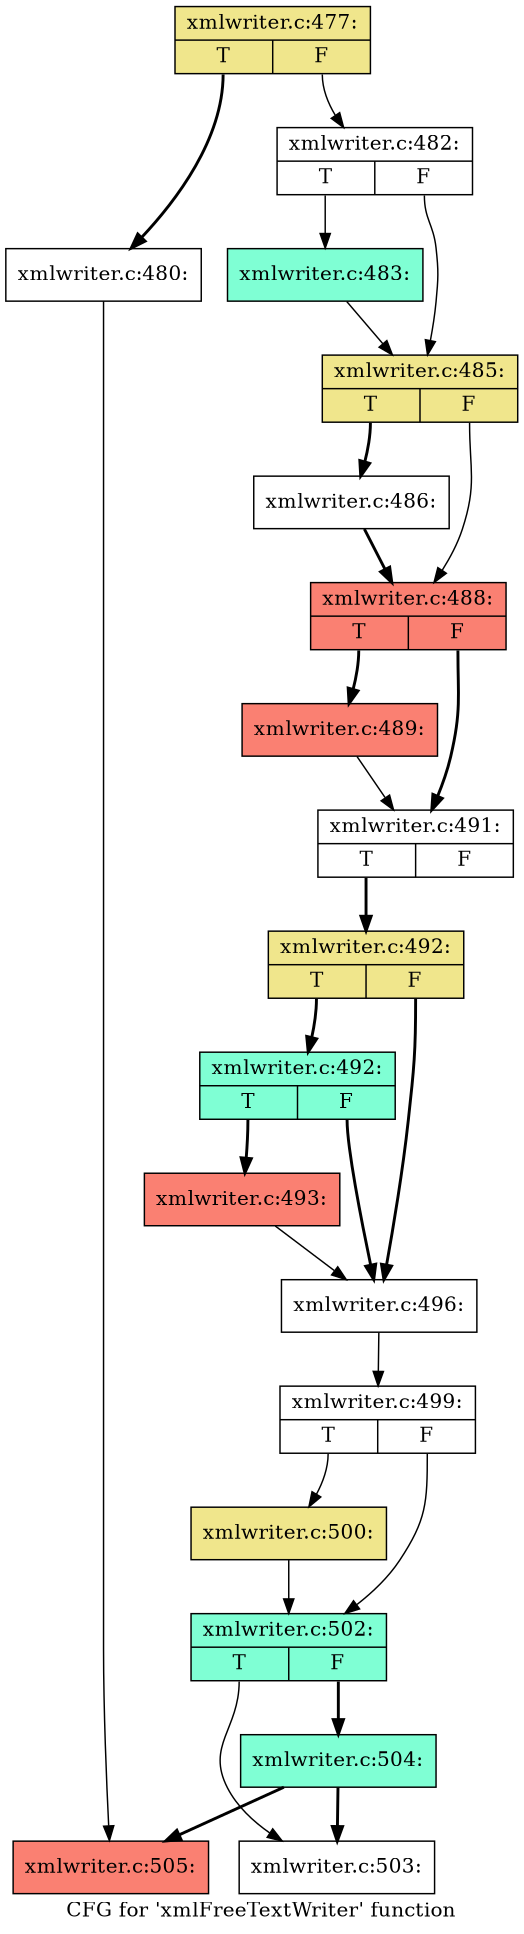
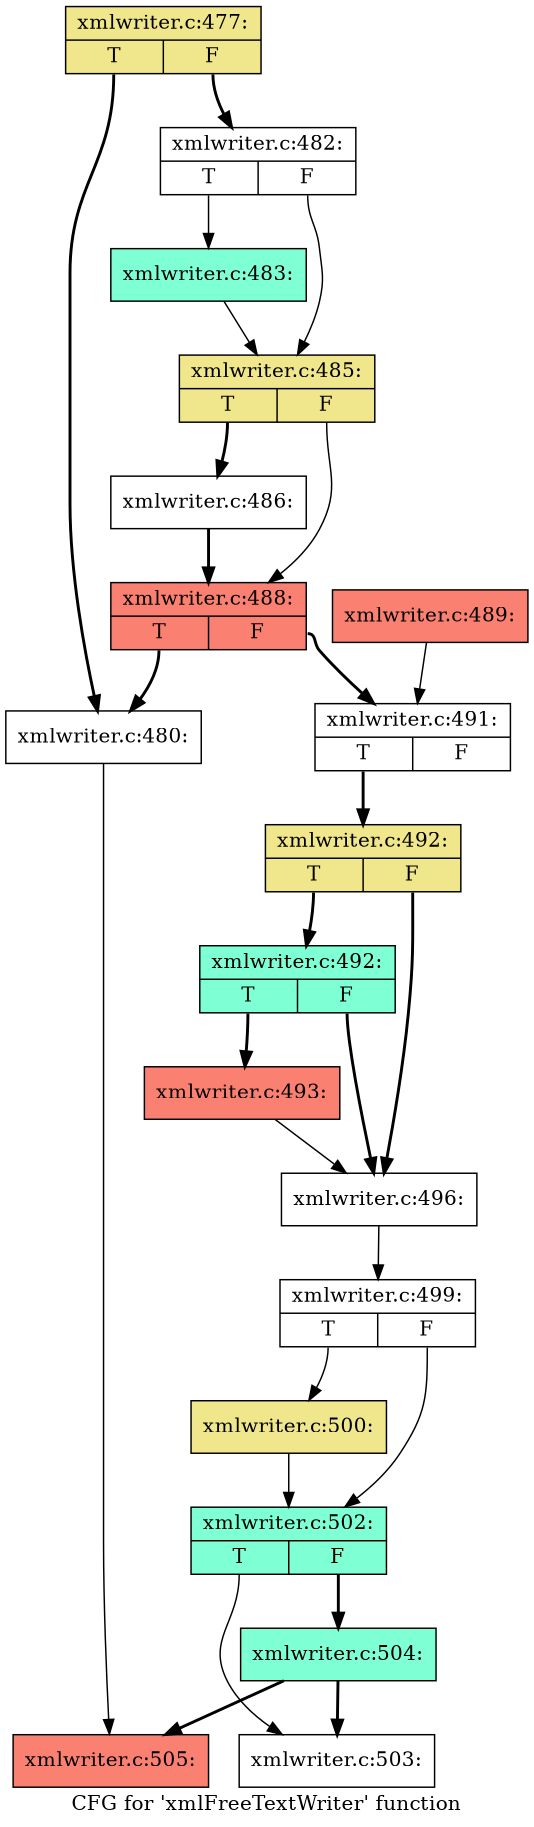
  digraph {
    fontname="DejaVu Serif"
    label="CFG for 'xmlFreeTextWriter' function"
    node [fillcolor=white fontname="DejaVu Serif" shape=record style=filled]
    edge [fontname="DejaVu Serif" style=bold]
    n1 [fillcolor=khaki label="{xmlwriter.c:477:|{<s0>T|<s1>F}}"]
    n2 [label="{xmlwriter.c:480:}"]
    n3 [label="{xmlwriter.c:482:|{<s0>T|<s1>F}}"]
    n4 [fillcolor=salmon label="{xmlwriter.c:505:}"]
    n5 [fillcolor=aquamarine label="{xmlwriter.c:483:}"]
    n6 [fillcolor=khaki label="{xmlwriter.c:485:|{<s0>T|<s1>F}}"]
    n7 [label="{xmlwriter.c:486:}"]
    n8 [fillcolor=salmon label="{xmlwriter.c:488:|{<s0>T|<s1>F}}"]
    n9 [fillcolor=salmon label="{xmlwriter.c:489:}"]
    n10 [label="{xmlwriter.c:491:|{<s0>T|<s1>F}}"]
    n11 [fillcolor=khaki label="{xmlwriter.c:492:|{<s0>T|<s1>F}}"]
    n12 [fillcolor=aquamarine label="{xmlwriter.c:492:|{<s0>T|<s1>F}}"]
    n13 [label="{xmlwriter.c:496:}"]
    n14 [label="{xmlwriter.c:499:|{<s0>T|<s1>F}}"]
    n15 [fillcolor=khaki label="{xmlwriter.c:500:}"]
    n16 [fillcolor=aquamarine label="{xmlwriter.c:502:|{<s0>T|<s1>F}}"]
    n17 [fillcolor=salmon label="{xmlwriter.c:493:}"]
    n18 [label="{xmlwriter.c:503:}"]
    n19 [fillcolor=aquamarine label="{xmlwriter.c:504:}"]
    n1 -> n2 [tailport=s0]
-   n1 -> n3 [style=solid tailport=s1]
+   n1 -> n3 [tailport=s1]
    n2 -> n4 [style=solid]
    n3 -> n5 [style=solid tailport=s0]
    n3 -> n6 [style=solid tailport=s1]
    n5 -> n6 [style=solid]
    n6 -> n7 [tailport=s0]
    n6 -> n8 [style=solid tailport=s1]
    n7 -> n8
-   n8 -> n9 [tailport=s0]
+   n8 -> n2 [tailport=s0]
    n8 -> n10 [tailport=s1]
    n9 -> n10 [style=solid]
    n10 -> n11 [tailport=s0]
    n11 -> n12 [tailport=s0]
    n11 -> n13 [tailport=s1]
    n12 -> n13 [tailport=s1]
    n12 -> n17 [tailport=s0]
    n13 -> n14 [style=solid]
    n14 -> n15 [style=solid tailport=s0]
    n14 -> n16 [style=solid tailport=s1]
    n15 -> n16 [style=solid]
    n16 -> n18 [style=solid tailport=s0]
    n16 -> n19 [tailport=s1]
    n17 -> n13 [style=solid]
    n19 -> n4
    n19 -> n18
  }
